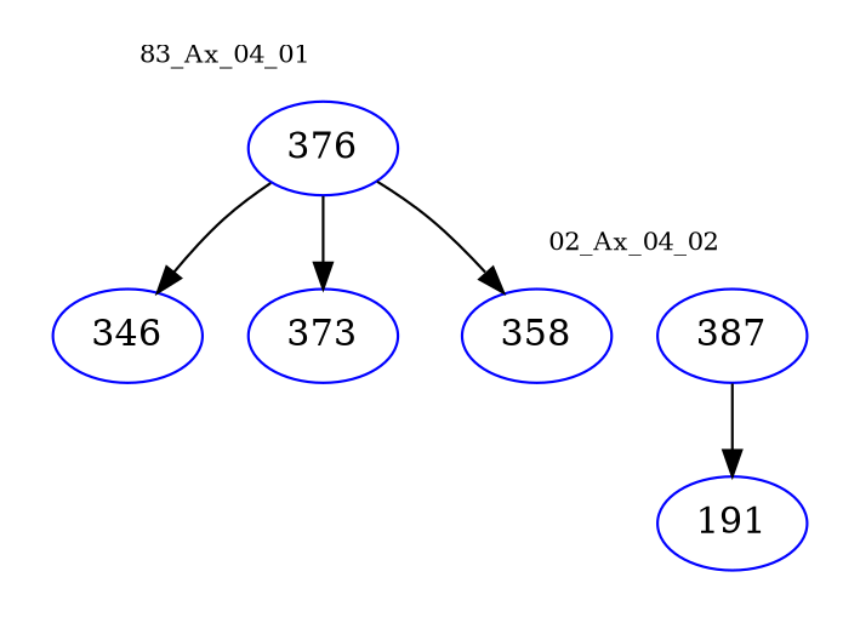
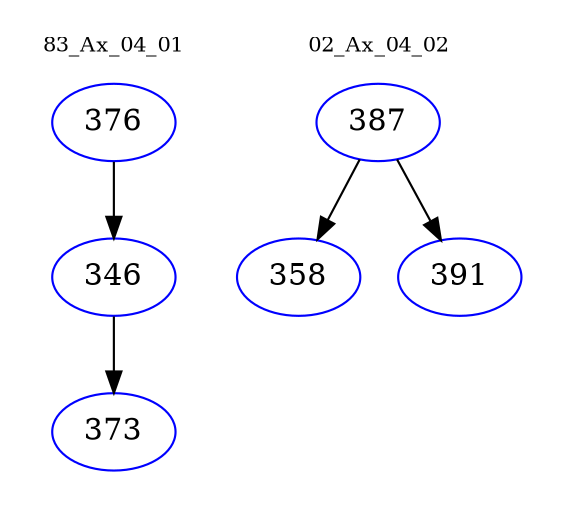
  digraph {
    node [color=blue]
    edge [color=black]
    n1 [label=376]
    n2 [label=346]
    n3 [label=373]
    n4 [label=387]
    n5 [label=358]
-   n6 [label=191]
+   n6 [label=391]
    subgraph cluster_1 {
      color=white
      fontsize=10
      label="83_Ax_04_01"
      n1
      n2
      n3
    }
    subgraph cluster_2 {
      color=white
      fontsize=10
      label="02_Ax_04_02"
      n4
      n5
      n6
    }
    n1 -> n2
-   n1 -> n3
-   n1 -> n5
+   n2 -> n3
+   n4 -> n5
    n4 -> n6
  }
